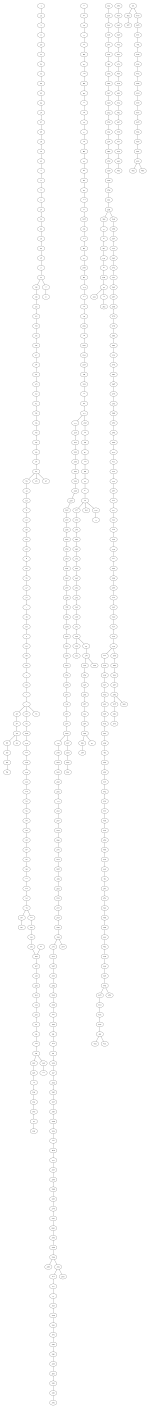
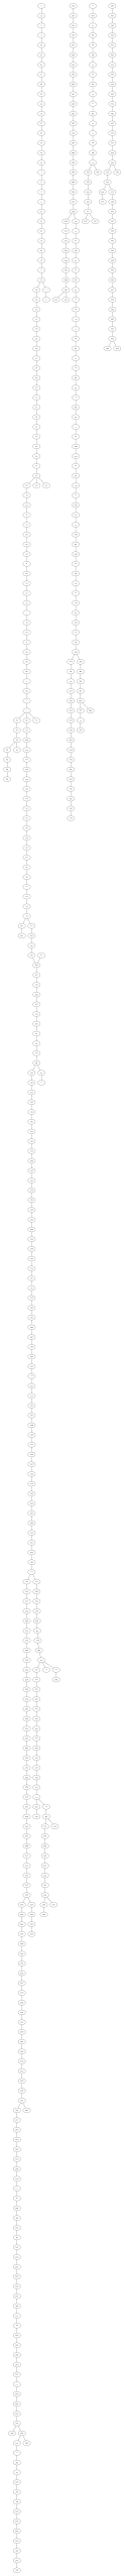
  strict graph {
    fontname="Comic Neue"
    node [fontname="Comic Neue"]
    edge [fontname="Comic Neue"]
    1
    13
    3
    8
    20
    11
    24
    31
    29
    32
    26
    19
    27
    25
    18
    12
    10
    4
    9
    5
    6
    14
    21
    22
    16
    23
    15
    2
    17
    28
    7
    38
    0
    33
    43
    50
    52
    56
    47
    54
    51
    45
    42
    41
    30
    36
    48
    40
    46
    34
    44
    53
    35
    37
    61
    63
    71
    64
    68
    62
    65
    74
    66
    70
    67
    77
    75
    81
    83
    76
    84
    88
    82
    78
    80
    72
    79
    69
    85
    73
    57
    92
    49
    55
    39
    60
    59
    58
    100
    106
    107
    115
    108
    113
    105
    93
    96
    99
    90
    95
    87
    97
    98
    102
    103
    94
    91
    89
    101
    86
    112
    114
    116
    120
    119
    127
    134
    128
    124
    131
    126
    117
    111
    109
    118
    122
    110
    129
    104
    137
    136
    146
    140
    147
    139
+   142
    133
    125
    132
    145
    153
    155
    163
    150
    159
    168
    173
    176
    174
    171
    175
    185
    193
    186
    187
    196
    204
    213
    205
    211
    201
    192
    197
    208
    195
    203
    210
    215
    216
    206
    218
    226
    234
    225
    219
    221
    212
    199
    207
    209
    202
    214
    189
    217
    222
    220
    231
    233
    228
    229
    232
    239
    238
    246
    252
    245
    254
    262
    257
    259
    251
    256
    250
    249
    243
    236
    242
    253
    255
    247
    241
    244
    237
    235
    240
    227
    248
    230
    260
    269
    268
    266
    270
    263
    267
    275
    286
    276
    273
    285
    281
    283
    278
    272
    265
    258
    261
    271
    264
    277
    287
    294
    282
    293
    298
    300
    303
    311
    309
    319
    323
    317
    322
    330
    327
    335
    328
    324
    310
    305
    301
    297
    299
    288
    284
    279
    274
    280
    292
    295
    296
    289
    291
    302
    290
    307
    316
    313
    325
    334
    341
    345
    336
    329
    320
    333
    340
    351
    342
    337
    344
    339
    347
    349
    361
    366
    360
    367
    365
    362
    353
    346
    354
    350
    352
    355
    359
    356
    343
    338
    326
    348
    314
    358
    312
    304
    308
    315
    306
    318
    321
    331
-   332
    364
    371
    363
    372
    377
    369
    357
    368
    370
    378
    386
    383
    374
    376
    384
    385
    379
    391
    388
    393
    396
    390
    400
    411
    414
    403
    397
    402
    407
    412
    405
    415
    408
    401
    392
    398
    399
    404
    410
    420
    417
    413
    406
    409
    395
    416
    382
    418
    427
    430
    423
    425
    433
    424
    428
    431
    432
    429
    437
    442
    434
    444
-   438
    443
    450
    455
    451
    449
    441
    n393 [label=547]
    454
    462
    458
    468
    461
    452
    448
    446
    439
    445
    435
    453
    440
    436
    426
    419
    422
    421
    459
    464
    460
    465
    473
    467
    474
    469
    475
    483
    476
    481
    487
    478
    477
    470
    463
+   472
    456
    471
    466
    479
    457
    485
    494
    491
    498
    496
    492
    488
    490
    499
    497
    495
    486
    489
    484
    493
    482
    480
    394
    387
    380
    375
    389
    381
    373
    223
    224
    191
    184
    190
    181
    178
    183
    188
    177
    194
    200
    170
    198
    179
    182
    180
    172
    162
    160
    152
    143
    149
    148
    141
    130
    123
    138
    121
    144
    151
    135
    156
    169
    165
    157
    161
    164
    166
    158
    167
    154
    1 -- 13
    13 -- 3
    3 -- 8
    8 -- 20
    20 -- 11
    11 -- 24
    24 -- 31
    31 -- 29
    29 -- 32
    32 -- 26
    26 -- 19
    19 -- 27
    27 -- 25
    25 -- 18
    18 -- 12
    12 -- 10
    10 -- 4
    4 -- 9
    9 -- 5
    5 -- 6
    6 -- 14
    14 -- 21
    21 -- 22
    22 -- 16
    16 -- 23
    23 -- 15
    15 -- 2
    2 -- 17
    17 -- 28
    17 -- 7
    28 -- 38
    7 -- 0
    38 -- 33
    33 -- 43
    43 -- 50
    50 -- 52
    52 -- 56
    56 -- 47
    47 -- 54
    54 -- 51
    51 -- 45
    45 -- 42
    42 -- 41
    41 -- 30
    30 -- 36
    36 -- 48
    48 -- 40
    40 -- 46
    46 -- 34
    34 -- 44
    44 -- 53
    44 -- 35
    44 -- 37
    53 -- 61
    61 -- 63
    63 -- 71
    71 -- 64
    64 -- 68
    68 -- 62
    62 -- 65
    65 -- 74
    74 -- 66
    66 -- 70
    70 -- 67
    67 -- 77
    77 -- 75
    75 -- 81
    81 -- 83
    83 -- 76
    76 -- 84
    84 -- 88
    88 -- 82
    82 -- 78
    78 -- 80
    80 -- 72
    72 -- 79
    79 -- 69
    79 -- 85
    79 -- 73
    69 -- 57
    85 -- 92
    57 -- 49
    92 -- 100
    49 -- 55
    49 -- 39
    55 -- 60
    60 -- 59
    59 -- 58
    100 -- 106
    106 -- 107
    107 -- 115
    115 -- 108
    108 -- 113
    113 -- 105
    105 -- 93
    93 -- 96
    96 -- 99
    99 -- 90
    90 -- 95
    95 -- 87
    87 -- 97
    97 -- 98
    98 -- 102
    102 -- 103
    103 -- 94
    94 -- 91
    91 -- 89
    91 -- 101
    89 -- 86
    101 -- 112
    112 -- 114
    114 -- 116
    116 -- 120
    120 -- 127
    119 -- 120
    127 -- 134
    134 -- 128
    128 -- 124
    124 -- 131
    131 -- 126
    126 -- 117
    117 -- 111
    111 -- 109
    109 -- 118
    118 -- 122
    118 -- 110
    122 -- 129
    110 -- 104
    129 -- 137
    137 -- 136
    136 -- 146
    146 -- 140
    140 -- 147
    147 -- 139
+   139 -- 142
+   142 -- 133
    133 -- 125
    125 -- 132
    132 -- 145
    145 -- 153
    153 -- 155
    155 -- 163
    163 -- 150
    150 -- 159
    159 -- 168
    168 -- 173
    173 -- 176
    176 -- 174
    174 -- 171
    171 -- 175
    175 -- 185
    185 -- 193
    193 -- 186
    186 -- 187
    187 -- 196
    196 -- 204
    204 -- 213
    213 -- 205
    205 -- 211
    211 -- 201
    201 -- 192
    192 -- 197
    197 -- 208
    208 -- 195
    195 -- 203
    203 -- 210
    210 -- 215
    215 -- 216
    216 -- 206
    206 -- 218
    218 -- 226
    226 -- 234
    234 -- 225
    225 -- 219
    219 -- 221
    221 -- 212
    212 -- 199
    199 -- 207
    207 -- 209
    207 -- 202
    209 -- 214
    202 -- 189
    214 -- 217
    189 -- 191
    217 -- 222
    222 -- 220
    220 -- 231
    231 -- 233
    233 -- 228
    228 -- 229
    229 -- 232
    232 -- 239
    239 -- 238
    238 -- 246
    246 -- 252
    252 -- 245
    245 -- 254
    254 -- 262
    262 -- 257
    257 -- 259
    259 -- 251
    251 -- 256
    256 -- 250
    250 -- 249
    249 -- 243
    243 -- 236
    236 -- 242
    242 -- 253
    253 -- 255
    255 -- 247
    247 -- 241
    241 -- 244
    244 -- 237
    237 -- 235
    235 -- 240
    235 -- 227
    240 -- 248
    227 -- 230
    248 -- 260
    230 -- 223
    260 -- 269
    269 -- 268
    268 -- 266
    266 -- 270
    270 -- 263
    263 -- 267
    267 -- 275
    275 -- 286
    286 -- 276
    276 -- 273
    273 -- 285
    285 -- 281
    281 -- 283
    283 -- 278
    278 -- 272
    272 -- 265
    265 -- 258
    258 -- 261
    261 -- 271
    261 -- 264
    271 -- 277
    277 -- 287
    287 -- 294
    294 -- 282
    282 -- 293
    293 -- 298
    298 -- 300
    300 -- 303
    303 -- 311
    311 -- 309
    309 -- 319
    319 -- 323
    323 -- 317
    317 -- 322
    322 -- 330
    330 -- 327
    327 -- 335
    335 -- 328
    328 -- 324
    324 -- 310
    310 -- 305
    305 -- 301
    301 -- 297
    297 -- 299
    299 -- 288
    288 -- 284
    284 -- 279
    279 -- 274
    274 -- 280
    280 -- 292
    292 -- 295
    295 -- 296
    296 -- 289
    296 -- 291
    291 -- 302
    291 -- 290
    302 -- 307
    307 -- 316
    316 -- 313
    313 -- 325
    325 -- 334
    334 -- 341
    341 -- 345
    345 -- 336
    336 -- 329
    329 -- 320
    320 -- 333
    333 -- 340
    340 -- 351
    342 -- 337
    337 -- 344
    344 -- 339
    339 -- 347
    347 -- 349
    349 -- 361
    361 -- 366
    366 -- 360
    360 -- 367
    367 -- 365
    365 -- 362
    362 -- 353
    353 -- 346
    346 -- 354
    354 -- 350
    350 -- 352
    352 -- 355
    355 -- 359
    359 -- 356
    356 -- 343
    343 -- 338
    338 -- 326
    338 -- 348
    326 -- 314
    348 -- 358
    314 -- 312
    358 -- 364
    312 -- 304
    304 -- 308
    308 -- 315
    315 -- 306
    306 -- 318
    318 -- 321
    318 -- 331
-   331 -- 332
    364 -- 371
    371 -- 363
    363 -- 372
    372 -- 377
    377 -- 369
    369 -- 357
    357 -- 368
    368 -- 370
    370 -- 378
    378 -- 386
    386 -- 383
    383 -- 374
    374 -- 376
    376 -- 384
    384 -- 385
    385 -- 379
    379 -- 391
    391 -- 388
    388 -- 393
    393 -- 396
    396 -- 390
    390 -- 400
    400 -- 411
    411 -- 414
    414 -- 403
    403 -- 397
    397 -- 402
    402 -- 407
    407 -- 412
    412 -- 405
    405 -- 415
    415 -- 408
    408 -- 401
    401 -- 392
    392 -- 398
    398 -- 399
    399 -- 404
    404 -- 410
    410 -- 420
    420 -- 417
    417 -- 413
    413 -- 406
    406 -- 409
    406 -- 395
    409 -- 416
    395 -- 382
    416 -- 418
    382 -- 394
    418 -- 427
    427 -- 430
    430 -- 423
    423 -- 425
    425 -- 433
    433 -- 424
    424 -- 428
    428 -- 431
    431 -- 432
    432 -- 429
    429 -- 437
    437 -- 442
    442 -- 434
    434 -- 444
-   444 -- 438
-   438 -- 443
    443 -- 450
    450 -- 455
    455 -- 451
    451 -- 449
    449 -- 441
    441 -- n393
    n393 -- 454
    454 -- 462
    462 -- 458
    458 -- 468
    468 -- 461
    461 -- 452
    452 -- 448
    448 -- 446
    446 -- 439
    439 -- 445
    445 -- 435
    445 -- 453
    435 -- 440
    440 -- 436
    436 -- 426
    426 -- 419
    419 -- 422
    419 -- 421
    459 -- 464
    464 -- 460
    460 -- 465
    465 -- 473
    473 -- 467
    467 -- 474
    474 -- 469
    469 -- 475
    475 -- 483
    483 -- 476
    476 -- 481
    481 -- 487
    487 -- 478
    478 -- 477
    477 -- 470
    470 -- 463
+   463 -- 472
    463 -- 456
+   472 -- 471
    471 -- 466
    471 -- 479
    466 -- 457
    479 -- 485
    485 -- 494
    494 -- 491
    491 -- 498
    498 -- 496
    496 -- 492
    492 -- 488
    488 -- 490
    490 -- 499
    499 -- 497
    497 -- 495
    495 -- 486
    486 -- 489
    489 -- 484
    484 -- 493
    493 -- 482
    493 -- 480
    394 -- 387
    387 -- 380
    380 -- 375
    380 -- 389
    375 -- 381
    381 -- 373
    223 -- 224
    191 -- 184
    184 -- 190
    190 -- 181
    181 -- 178
    178 -- 183
    183 -- 188
    188 -- 177
    188 -- 194
    188 -- 200
    177 -- 170
    200 -- 198
    170 -- 179
    179 -- 182
    182 -- 180
    180 -- 172
    172 -- 162
    162 -- 160
    160 -- 152
    152 -- 143
    143 -- 149
    149 -- 148
    148 -- 141
    141 -- 130
    130 -- 123
    130 -- 138
    123 -- 121
    138 -- 144
    144 -- 151
    144 -- 135
    151 -- 156
    156 -- 169
    169 -- 165
    165 -- 157
    157 -- 161
    161 -- 164
    164 -- 166
    166 -- 158
    166 -- 167
    158 -- 154
  }
